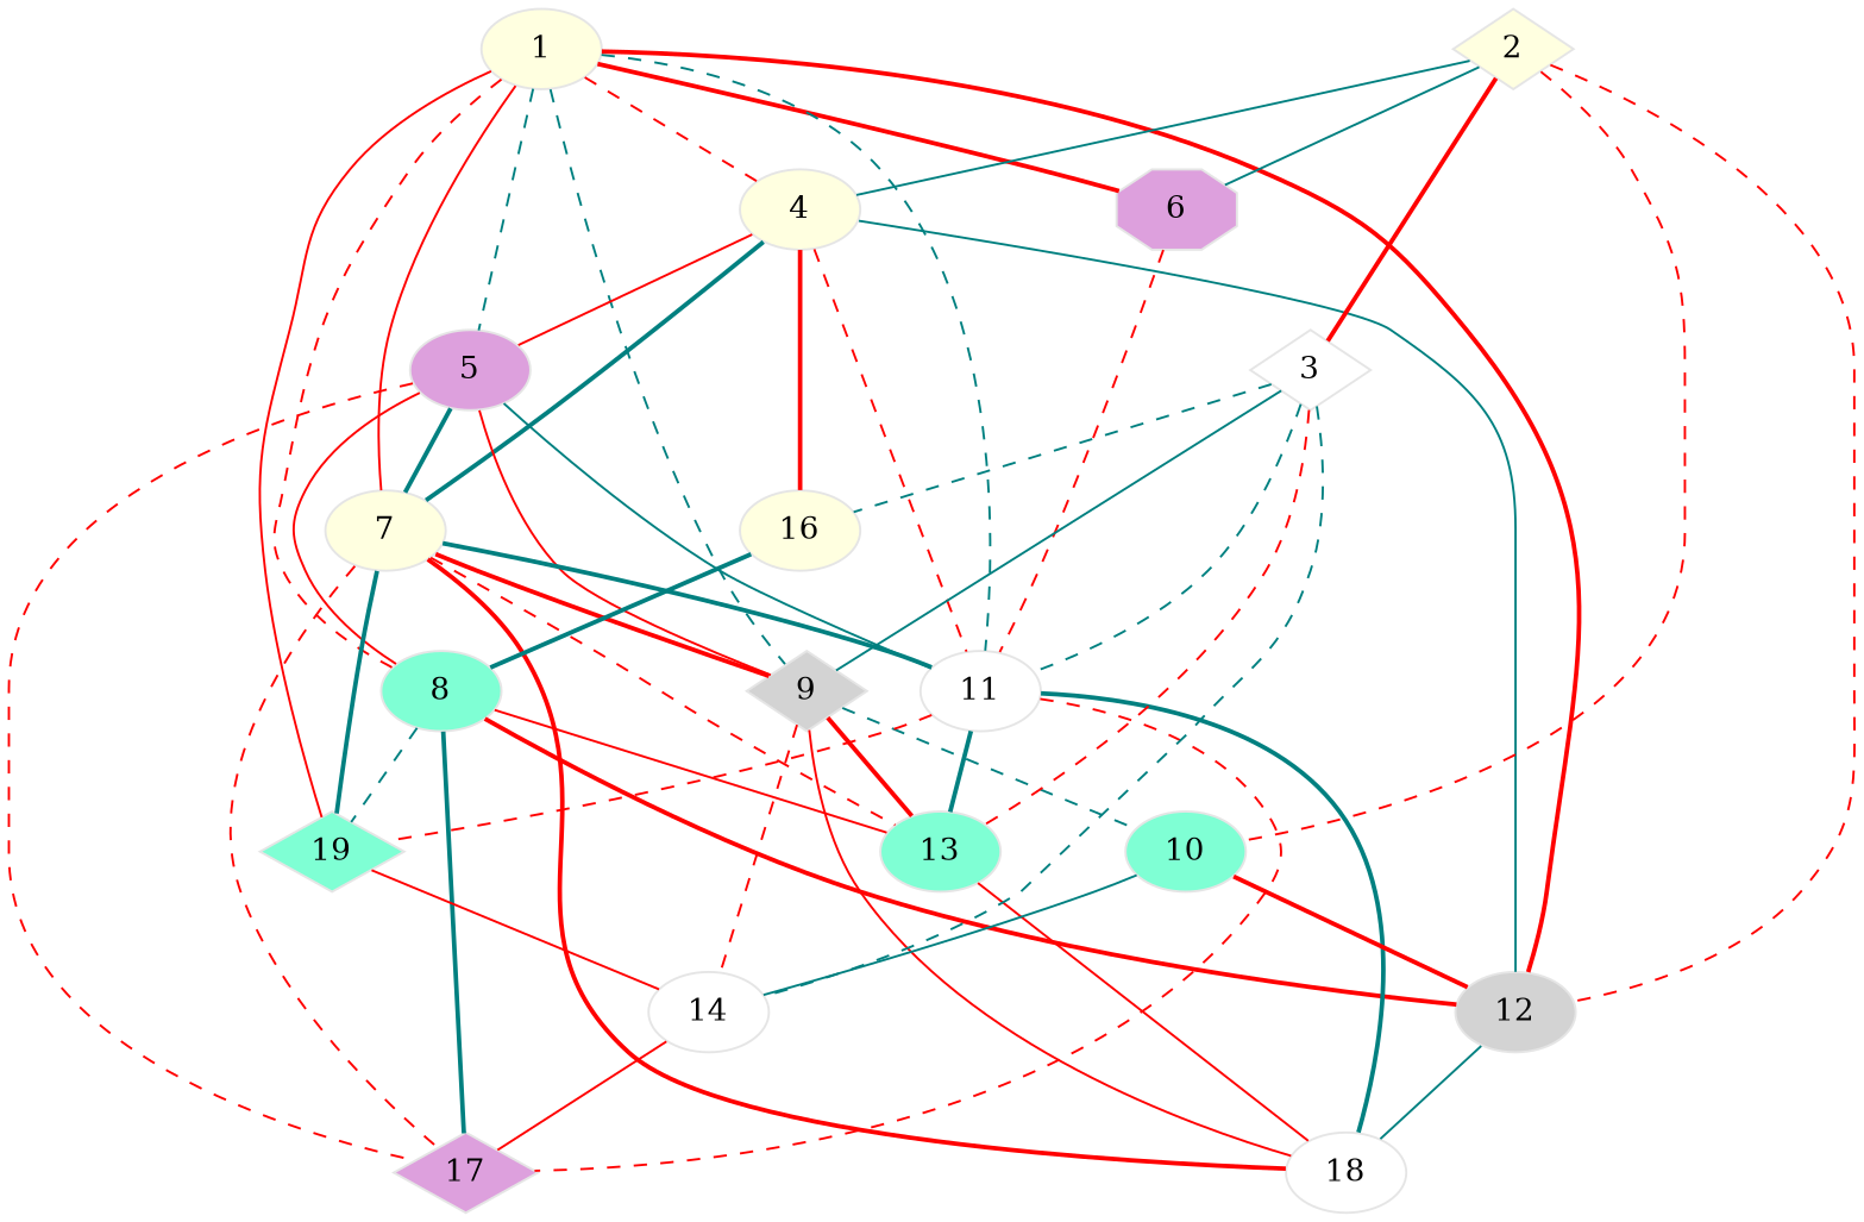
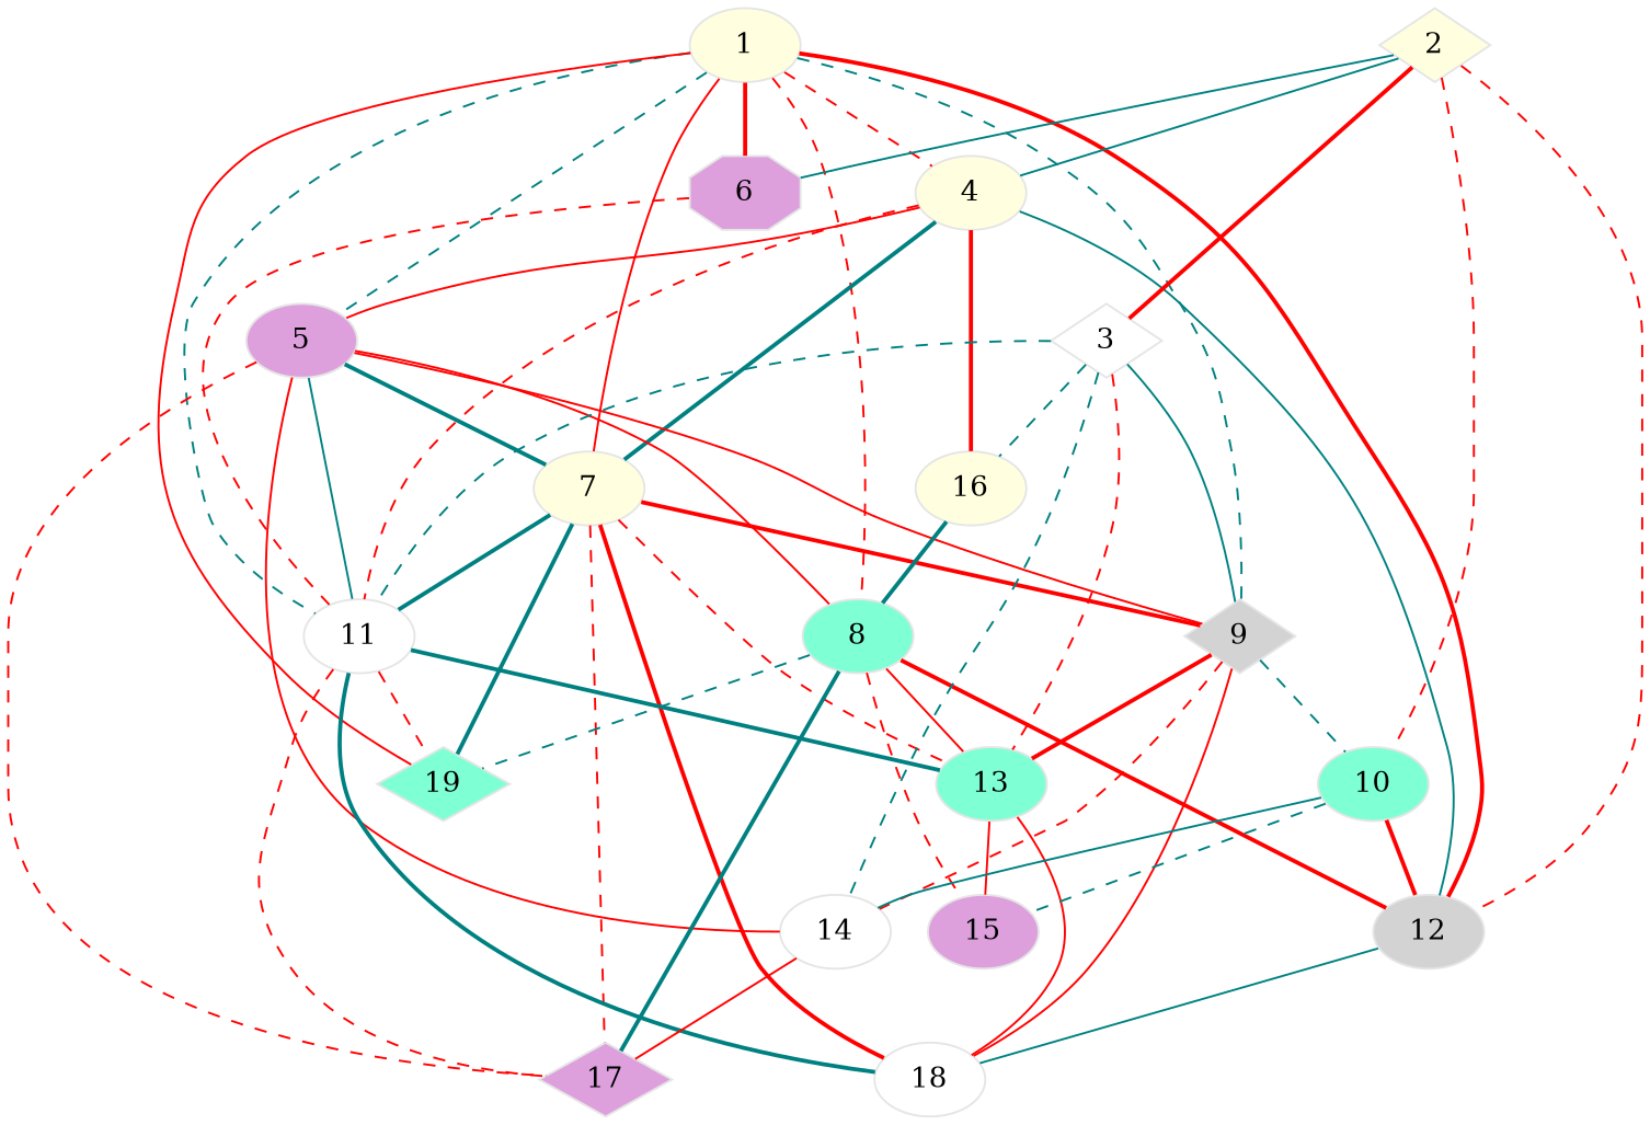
  graph {
    node [color=gray90 fillcolor=lightyellow shape=ellipse style=filled]
    edge [color=red style=dashed weight=1.0]
    1
    4
    5 [fillcolor=plum]
    6 [fillcolor=plum shape=octagon]
    7
    8 [fillcolor=aquamarine]
    9 [fillcolor=lightgrey shape=diamond]
    11 [fillcolor=white]
    12 [fillcolor=lightgrey]
    19 [fillcolor=aquamarine shape=diamond]
    16
    14 [fillcolor=white]
    17 [fillcolor=plum shape=diamond]
    13 [fillcolor=aquamarine]
    18 [fillcolor=white]
+   15 [fillcolor=plum]
    10 [fillcolor=aquamarine]
    2 [shape=diamond]
    3 [fillcolor=white shape=diamond]
    1 -- 4
    1 -- 5 [color=teal weight=2.0]
    1 -- 6 [style=bold weight=2.0]
    1 -- 7 [style=solid]
    1 -- 8 [weight=2.0]
    1 -- 9 [color=teal]
    1 -- 11 [color=teal]
    1 -- 12 [style=bold]
    1 -- 19 [style=solid]
    4 -- 5 [style=solid weight=2.0]
    4 -- 7 [color=teal style=bold]
    4 -- 11 [weight=2.0]
    4 -- 12 [color=teal style=solid]
    4 -- 16 [style=bold weight=2.0]
    5 -- 7 [color=teal style=bold]
    5 -- 8 [style=solid weight=2.0]
    5 -- 9 [style=solid]
    5 -- 11 [color=teal style=solid]
-   19 -- 14 [style=solid weight=2.0]
+   5 -- 14 [style=solid weight=2.0]
    5 -- 17
    6 -- 11
    7 -- 9 [style=bold weight=2.0]
    7 -- 11 [color=teal style=bold]
    7 -- 19 [color=teal style=bold]
    7 -- 17
    7 -- 13
    7 -- 18 [style=bold]
    8 -- 12 [style=bold]
    8 -- 19 [color=teal]
    8 -- 17 [color=teal style=bold weight=2.0]
    8 -- 13 [style=solid]
+   8 -- 15 [weight=2.0]
    9 -- 14
    9 -- 13 [style=bold weight=2.0]
    9 -- 18 [style=solid]
    9 -- 10 [color=teal]
    11 -- 19
    11 -- 17
    11 -- 13 [color=teal style=bold]
    11 -- 18 [color=teal style=bold weight=2.0]
    12 -- 18 [color=teal style=solid]
    16 -- 8 [color=teal style=bold]
    14 -- 17 [style=solid]
    13 -- 18 [style=solid]
+   13 -- 15 [style=solid]
    10 -- 12 [style=bold]
    10 -- 14 [color=teal style=solid]
+   10 -- 15 [color=teal]
    2 -- 4 [color=teal style=solid]
    2 -- 6 [color=teal style=solid weight=2.0]
    2 -- 12
    2 -- 10 [weight=4.0]
    2 -- 3 [style=bold weight=2.0]
    3 -- 9 [color=teal style=solid]
    3 -- 11 [color=teal]
    3 -- 16 [color=teal weight=2.0]
    3 -- 14 [color=teal]
    3 -- 13
  }
